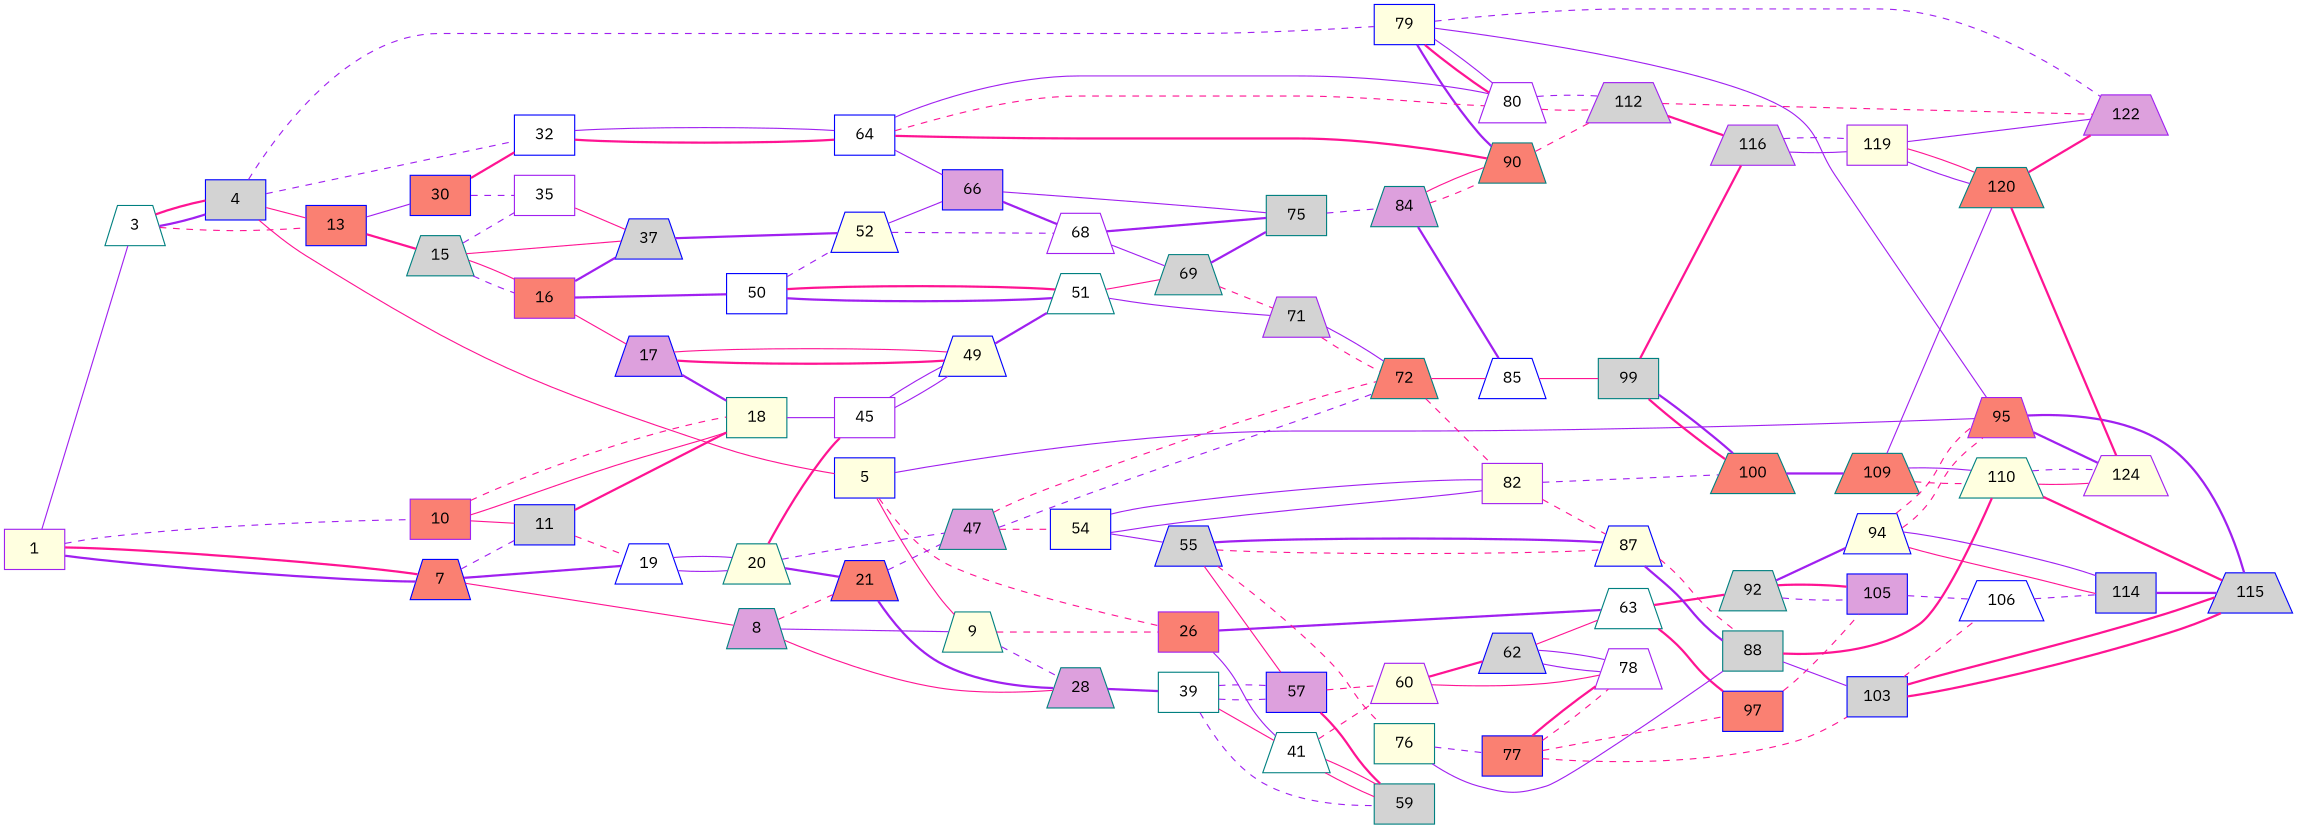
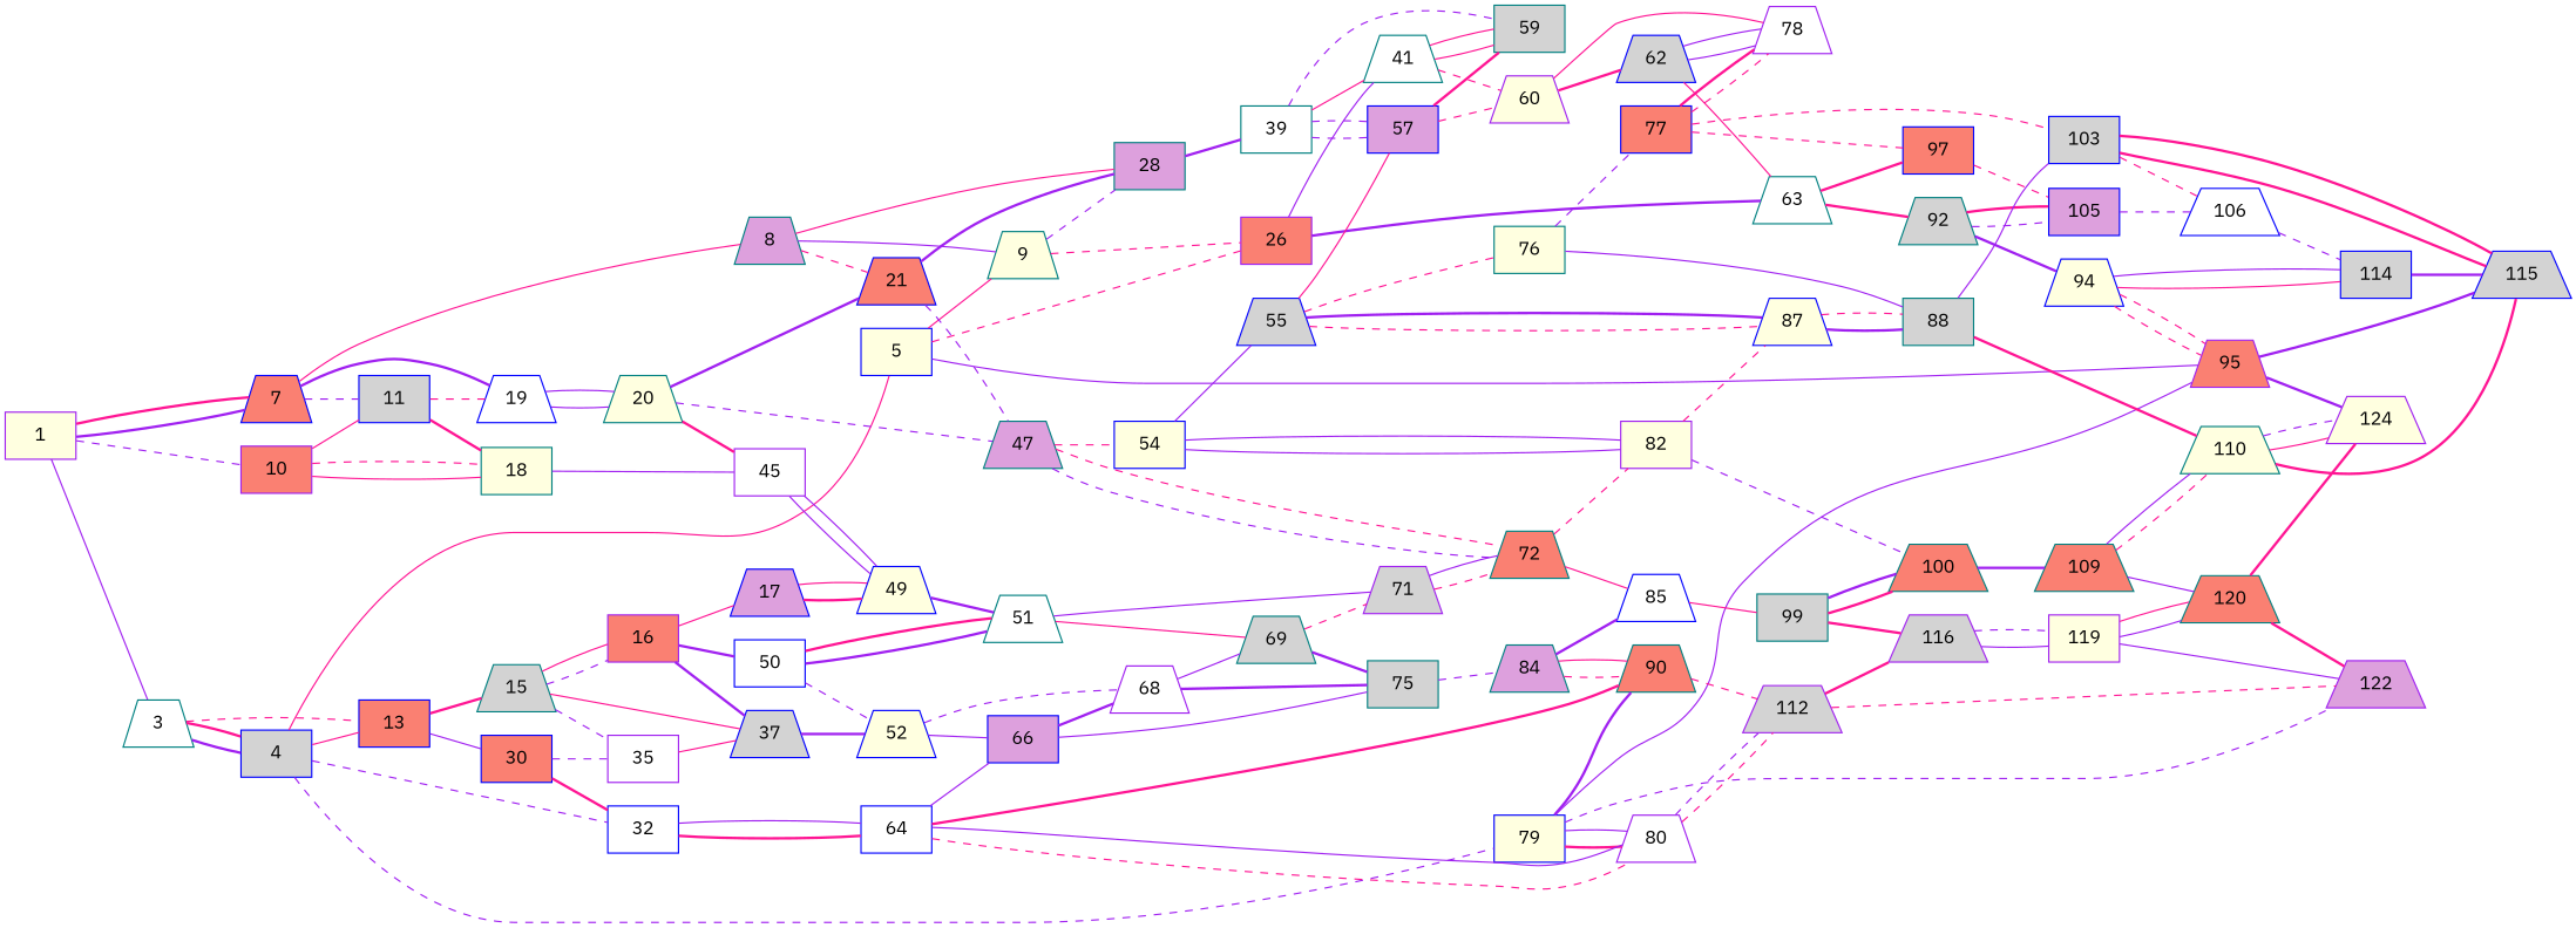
  graph {
    fontname="IBM Plex Sans"
    rankdir=LR
    node [color=blue fillcolor=lightgrey fontname="IBM Plex Sans" shape=trapezium style=filled]
    edge [color=purple fontname="IBM Plex Sans" style=solid]
    1 [color=purple fillcolor=lightyellow shape=box super="+2"]
    3 [color=teal fillcolor=white]
    7 [fillcolor=salmon super="+12"]
    10 [color=purple fillcolor=salmon shape=box]
    4 [shape=box super="+29"]
    13 [fillcolor=salmon shape=box super="+14"]
    8 [color=teal fillcolor=plum super="+22"]
    11 [shape=box super="+24"]
    19 [fillcolor=white]
    18 [color=teal fillcolor=lightyellow shape=box super="+23"]
    5 [fillcolor=lightyellow shape=box super="+6"]
    32 [fillcolor=white shape=box]
    79 [fillcolor=lightyellow shape=box]
    15 [color=teal super="+36"]
    30 [fillcolor=salmon shape=box super="+31"]
    9 [color=teal fillcolor=lightyellow super="+25"]
    26 [color=purple fillcolor=salmon shape=box super="+27"]
    95 [color=purple fillcolor=salmon super="+125"]
    64 [fillcolor=white shape=box super="+65"]
    80 [color=purple fillcolor=white]
    90 [color=teal fillcolor=salmon super="+102"]
    122 [color=purple fillcolor=plum super="+126"]
-   28 [color=teal fillcolor=plum super="+34"]
+   28 [color=teal fillcolor=plum shape=box super="+34"]
    41 [color=teal fillcolor=white super="+42"]
    63 [color=teal fillcolor=white super="+91"]
    115 [super="+117"]
    124 [color=purple fillcolor=lightyellow]
    21 [fillcolor=salmon super="+33"]
    20 [color=teal fillcolor=lightyellow super="+46"]
    47 [color=teal fillcolor=plum super="+48"]
    39 [color=teal fillcolor=white shape=box super="+40"]
    45 [color=purple fillcolor=white shape=box]
    16 [color=purple fillcolor=salmon shape=box super="+38"]
    35 [color=purple fillcolor=white shape=box super="+43"]
    37 [super="+44"]
    17 [fillcolor=plum]
    50 [fillcolor=white shape=box]
    52 [fillcolor=lightyellow super="+53"]
    49 [fillcolor=lightyellow]
    51 [color=teal fillcolor=white super="+70"]
    54 [fillcolor=lightyellow shape=box]
    72 [color=teal fillcolor=salmon super="+81"]
    59 [color=teal shape=box]
    60 [color=purple fillcolor=lightyellow super="+61"]
    92 [color=teal super="+93"]
    97 [fillcolor=salmon shape=box]
    57 [fillcolor=plum shape=box super="+58"]
    66 [fillcolor=plum shape=box super="+67"]
    68 [color=purple fillcolor=white super="+73"]
    62
    78 [color=purple fillcolor=white]
    55 [super="+56"]
    82 [color=purple fillcolor=lightyellow shape=box super="+86"]
    85 [fillcolor=white super="+98"]
    69 [color=teal super="+74"]
    71 [color=purple]
    75 [color=teal shape=box super="+83"]
    76 [color=teal fillcolor=lightyellow shape=box]
    87 [fillcolor=lightyellow]
    100 [color=teal fillcolor=salmon super="+101"]
    77 [fillcolor=salmon shape=box super="+96"]
    88 [color=teal shape=box super="+89"]
    94 [fillcolor=lightyellow]
    105 [fillcolor=plum shape=box super="+108"]
    112 [color=purple super="+113"]
    84 [color=teal fillcolor=plum]
    99 [color=teal shape=box]
    103 [shape=box super="+104"]
    110 [color=teal fillcolor=lightyellow super="+111"]
    106 [fillcolor=white super="+107"]
    116 [color=purple]
    109 [color=teal fillcolor=salmon super="+121"]
    114 [shape=box super="+118"]
    119 [color=purple fillcolor=lightyellow shape=box]
    120 [color=teal fillcolor=salmon super="+123"]
    1 -- 3
    1 -- 7 [style=bold]
    1 -- 7 [color=deeppink style=bold]
    1 -- 10 [style=dashed]
    3 -- 4 [style=bold]
    3 -- 4 [color=deeppink style=bold]
    3 -- 13 [color=deeppink style=dashed]
    7 -- 8 [color=deeppink]
    7 -- 11 [style=dashed]
    7 -- 19 [style=bold]
    10 -- 11 [color=deeppink]
    10 -- 18 [color=deeppink]
    10 -- 18 [color=deeppink style=dashed]
    4 -- 13 [color=deeppink]
    4 -- 5 [color=deeppink]
    4 -- 32 [style=dashed]
    4 -- 79 [style=dashed]
    13 -- 15 [color=deeppink style=bold]
    13 -- 30
    8 -- 9
    8 -- 28 [color=deeppink]
    8 -- 21 [color=deeppink style=dashed]
    11 -- 19 [color=deeppink style=dashed]
    11 -- 18 [color=deeppink style=bold]
    19 -- 20
    19 -- 20
    18 -- 45
    5 -- 9 [color=deeppink]
    5 -- 26 [color=deeppink style=dashed]
    5 -- 95
    32 -- 64 [color=deeppink style=bold]
    32 -- 64
    79 -- 95
    79 -- 80 [color=deeppink style=bold]
    79 -- 80
    79 -- 90 [style=bold]
    79 -- 122 [style=dashed]
    15 -- 16 [style=dashed]
    15 -- 16 [color=deeppink]
    15 -- 35 [style=dashed]
    15 -- 37 [color=deeppink]
    30 -- 32 [color=deeppink style=bold]
    30 -- 35 [style=dashed weight=2]
    9 -- 26 [color=deeppink style=dashed]
    9 -- 28 [style=dashed]
    26 -- 41
    26 -- 63 [style=bold]
    95 -- 115 [style=bold]
    95 -- 124 [style=bold]
    64 -- 80 [color=deeppink style=dashed]
    64 -- 80
    64 -- 90 [color=deeppink style=bold]
    64 -- 66
    80 -- 112 [color=deeppink style=dashed]
    80 -- 112 [style=dashed]
    90 -- 112 [color=deeppink style=dashed]
    28 -- 39 [style=bold]
    41 -- 59 [color=deeppink]
    41 -- 59 [color=deeppink]
    41 -- 60 [color=deeppink style=dashed]
    63 -- 92 [color=deeppink style=bold]
    63 -- 97 [color=deeppink style=bold]
    21 -- 28 [style=bold]
    21 -- 47 [style=dashed]
    20 -- 21 [style=bold]
    20 -- 47 [style=dashed]
    20 -- 45 [color=deeppink style=bold]
    47 -- 54 [color=deeppink style=dashed]
    47 -- 72 [style=dashed]
    47 -- 72 [color=deeppink style=dashed]
    39 -- 41 [color=deeppink]
    39 -- 59 [style=dashed]
    39 -- 57 [style=dashed]
    39 -- 57 [style=dashed]
    45 -- 49
    45 -- 49
    16 -- 37 [style=bold]
    16 -- 17 [color=deeppink]
    16 -- 50 [style=bold]
    35 -- 37 [color=deeppink]
    37 -- 52 [style=bold]
-   17 -- 18 [style=bold]
    17 -- 49 [color=deeppink style=bold]
    17 -- 49 [color=deeppink]
    50 -- 52 [style=dashed]
    50 -- 51 [style=bold]
    50 -- 51 [color=deeppink style=bold]
    52 -- 66
    52 -- 68 [style=dashed]
    49 -- 51 [style=bold]
    51 -- 69 [color=deeppink]
    51 -- 71
    54 -- 55
    54 -- 82
    54 -- 82
    72 -- 82 [color=deeppink style=dashed]
    72 -- 85 [color=deeppink]
    60 -- 62 [color=deeppink style=bold]
    60 -- 78 [color=deeppink]
    92 -- 94 [style=bold]
    92 -- 105 [style=dashed weight=2]
    92 -- 105 [color=deeppink style=bold]
    97 -- 105 [color=deeppink style=dashed]
    57 -- 59 [color=deeppink style=bold]
    57 -- 60 [color=deeppink style=dashed]
    66 -- 68 [style=bold]
    66 -- 75
    68 -- 69
    68 -- 75 [style=bold]
    62 -- 63 [color=deeppink]
    62 -- 78
    62 -- 78
    55 -- 57 [color=deeppink]
    55 -- 76 [color=deeppink style=dashed]
    55 -- 87 [color=deeppink style=dashed]
    55 -- 87 [style=bold]
    82 -- 87 [color=deeppink style=dashed]
    82 -- 100 [style=dashed]
    85 -- 99 [color=deeppink]
    69 -- 71 [color=deeppink style=dashed]
    69 -- 75 [style=bold]
    71 -- 72 [color=deeppink style=dashed]
    71 -- 72
    75 -- 84 [style=dashed]
    76 -- 77 [style=dashed]
    76 -- 88
    87 -- 88 [style=bold]
    87 -- 88 [color=deeppink style=dashed]
    100 -- 109 [style=bold weight=2]
    77 -- 97 [color=deeppink style=dashed]
    77 -- 78 [color=deeppink style=dashed]
    77 -- 78 [color=deeppink style=bold]
    77 -- 103 [color=deeppink style=dashed]
    88 -- 103
    88 -- 110 [color=deeppink style=bold]
    94 -- 95 [color=deeppink style=dashed]
    94 -- 95 [color=deeppink style=dashed]
    94 -- 114 [color=deeppink]
    94 -- 114
    105 -- 106 [style=dashed]
    112 -- 122 [color=deeppink style=dashed]
    112 -- 116 [color=deeppink style=bold]
    84 -- 90 [color=deeppink style=dashed]
    84 -- 90 [color=deeppink]
    84 -- 85 [style=bold]
    99 -- 100 [color=deeppink style=bold]
    99 -- 100 [style=bold]
    99 -- 116 [color=deeppink style=bold]
    103 -- 115 [color=deeppink style=bold]
    103 -- 115 [color=deeppink style=bold]
    103 -- 106 [color=deeppink style=dashed]
    110 -- 115 [color=deeppink style=bold]
    110 -- 124 [color=deeppink]
    110 -- 124 [style=dashed]
    106 -- 114 [style=dashed weight=2]
    116 -- 119
    116 -- 119 [style=dashed]
    109 -- 110 [color=deeppink style=dashed]
    109 -- 110
    109 -- 120
    114 -- 115 [style=bold]
    119 -- 122
    119 -- 120
    119 -- 120 [color=deeppink]
    120 -- 122 [color=deeppink style=bold]
    120 -- 124 [color=deeppink style=bold]
  }
